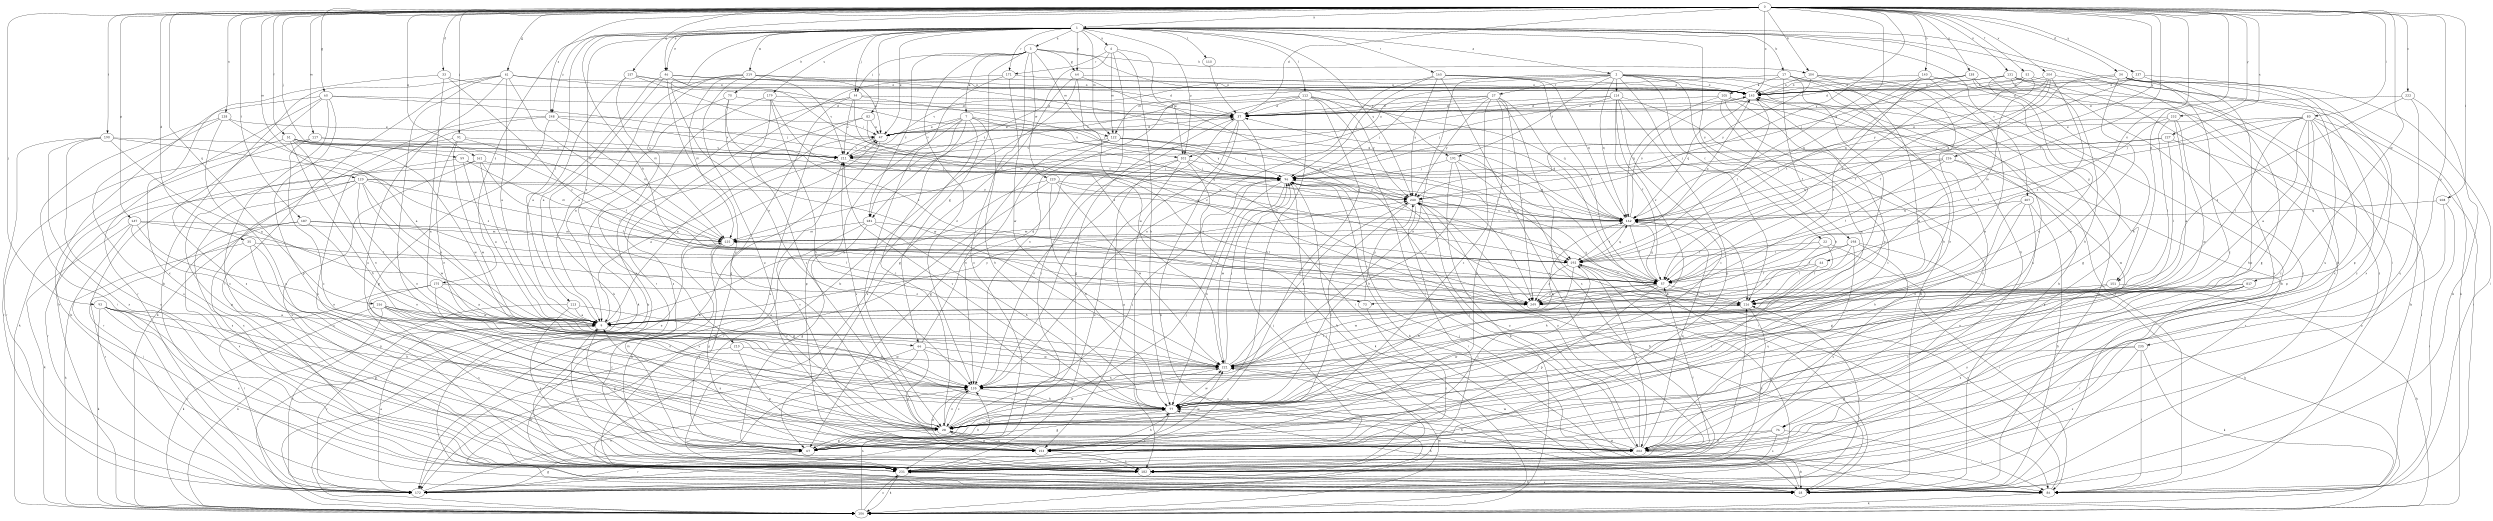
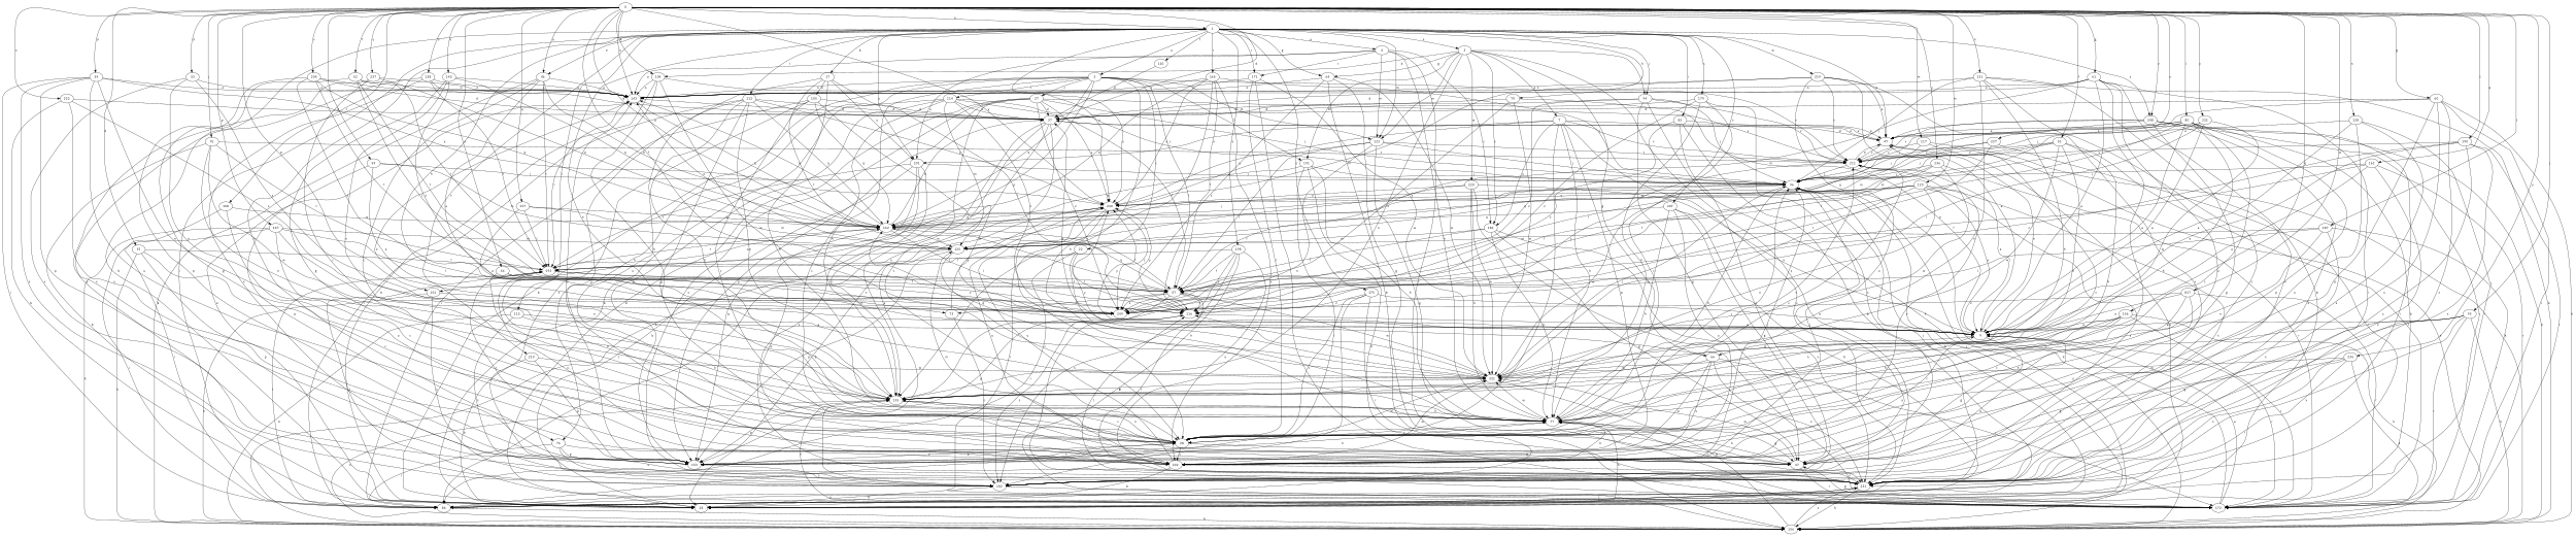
  strict digraph {
    fontname="IBM Plex Sans"
    node [fontname="IBM Plex Sans"]
    edge [fontname="IBM Plex Sans"]
    0
    1
    33
    34
    35
    37
    44
    46
    51
    52
    57
    60
    61
    80
    n15 [label=59]
    91
    93
    104
    108
    117
    120
    128
    131
    138
    140
    143
    147
    151
    156
    157
    161
    162
    187
    190
    204
    n36 [label=817]
    222
    227
    232
    235
    236
    237
    240
    248
    2
    3
    4
    17
    18
    47
    64
    70
    73
    76
    82
    86
    94
    110
    112
    113
    122
    135
    165
    171
    175
    179
    198
    201
    207
    210
    219
    231
    249
    153
    202
    182
    28
    192
    106
    9
    77
    211
    172
    96
    221
    116
    67
    125
    191
    22
    27
    114
    7
    66
    181
    220
    105
    0 -> 1 [label=a]
    0 -> 33 [label=d]
    0 -> 34 [label=d]
    0 -> 35 [label=d]
    0 -> 37 [label=d]
    0 -> 44 [label=e]
    0 -> 46 [label=e]
    0 -> 51 [label=f]
    0 -> 52 [label=f]
    0 -> 57 [label=f]
    0 -> 60 [label=g]
    0 -> 61 [label=g]
    0 -> 80 [label=i]
    0 -> n15 [label=j]
    0 -> 91 [label=j]
    0 -> 93 [label=j]
    0 -> 104 [label=k]
    0 -> 108 [label=l]
    0 -> 117 [label=m]
    0 -> 120 [label=m]
    0 -> 128 [label=n]
    0 -> 131 [label=n]
    0 -> 138 [label=o]
    0 -> 140 [label=o]
    0 -> 143 [label=o]
    0 -> 147 [label=p]
    0 -> 151 [label=p]
    0 -> 156 [label=q]
    0 -> 157 [label=q]
    0 -> 161 [label=q]
    0 -> 162 [label=q]
    0 -> 187 [label=t]
    0 -> 190 [label=t]
    0 -> 204 [label=v]
    0 -> n36 [label=w]
    0 -> 222 [label=x]
    0 -> 227 [label=x]
    0 -> 232 [label=y]
    0 -> 235 [label=y]
    0 -> 236 [label=y]
    0 -> 237 [label=y]
    0 -> 240 [label=y]
    0 -> 248 [label=z]
    1 -> 46 [label=e]
    1 -> 240 [label=y]
    1 -> 248 [label=z]
    1 -> 2 [label=a]
    1 -> 3 [label=a]
    1 -> 4 [label=a]
    1 -> 17 [label=b]
    1 -> 18 [label=b]
    1 -> 47 [label=e]
    1 -> 64 [label=g]
    1 -> 70 [label=h]
    1 -> 73 [label=h]
    1 -> 76 [label=h]
    1 -> 82 [label=i]
    1 -> 86 [label=i]
    1 -> 94 [label=j]
    1 -> 110 [label=l]
    1 -> 112 [label=l]
    1 -> 113 [label=l]
    1 -> 122 [label=m]
    1 -> 135 [label=n]
    1 -> 165 [label=r]
    1 -> 171 [label=r]
    1 -> 175 [label=s]
    1 -> 179 [label=s]
    1 -> 198 [label=u]
    1 -> 201 [label=u]
    1 -> 207 [label=v]
    1 -> 210 [label=v]
    1 -> 219 [label=w]
    33 -> 143 [label=o]
    33 -> 135 [label=n]
    33 -> 231 [label=x]
    33 -> 249 [label=z]
    34 -> 143 [label=o]
    34 -> 240 [label=y]
    34 -> 86 [label=i]
    34 -> 135 [label=n]
    34 -> 153 [label=p]
    34 -> 202 [label=u]
    34 -> 182 [label=s]
    35 -> 153 [label=p]
    35 -> 28 [label=c]
    35 -> 192 [label=t]
    35 -> 106 [label=k]
    37 -> 47 [label=e]
    37 -> 86 [label=i]
    37 -> 135 [label=n]
    37 -> 182 [label=s]
    37 -> 106 [label=k]
    44 -> 57 [label=f]
    44 -> 249 [label=z]
    44 -> 28 [label=c]
    46 -> 143 [label=o]
    46 -> 162 [label=q]
    46 -> 28 [label=c]
    46 -> 192 [label=t]
    46 -> 106 [label=k]
    46 -> 9 [label=a]
    51 -> 162 [label=q]
    51 -> 135 [label=n]
    51 -> 77 [label=h]
    51 -> 211 [label=v]
    51 -> 172 [label=r]
    51 -> 96 [label=j]
    51 -> 221 [label=w]
    52 -> 57 [label=f]
    52 -> 143 [label=o]
    52 -> 192 [label=t]
    52 -> 116 [label=l]
    52 -> 67 [label=g]
    57 -> 162 [label=q]
    57 -> 73 [label=f]
    57 -> 249 [label=z]
    57 -> 153 [label=p]
    57 -> 221 [label=w]
    57 -> 116 [label=l]
    60 -> 37 [label=d]
    60 -> 231 [label=x]
    60 -> 153 [label=p]
    60 -> 182 [label=s]
    60 -> 106 [label=k]
    60 -> 172 [label=r]
    60 -> 96 [label=j]
    61 -> 37 [label=d]
    61 -> 143 [label=o]
    61 -> 18 [label=b]
    61 -> 86 [label=i]
    61 -> 202 [label=u]
    61 -> 28 [label=c]
    61 -> 9 [label=a]
    61 -> 125 [label=m]
    80 -> 18 [label=b]
    80 -> 47 [label=e]
    80 -> 86 [label=i]
    80 -> 153 [label=p]
    80 -> 28 [label=c]
    80 -> 9 [label=a]
    80 -> 77 [label=h]
    80 -> 96 [label=j]
    80 -> 116 [label=l]
    80 -> 125 [label=m]
    n15 -> 153 [label=p]
    n15 -> 9 [label=a]
    n15 -> 96 [label=j]
    n15 -> 125 [label=m]
    91 -> 18 [label=b]
    91 -> 135 [label=n]
    91 -> 192 [label=t]
    91 -> 211 [label=v]
    91 -> 221 [label=w]
    93 -> 231 [label=x]
    93 -> 106 [label=k]
    93 -> 9 [label=a]
    93 -> 77 [label=h]
    93 -> 172 [label=r]
    93 -> 67 [label=g]
    104 -> 143 [label=o]
    104 -> 240 [label=y]
    104 -> 18 [label=b]
    104 -> 77 [label=h]
    104 -> 221 [label=w]
    108 -> 162 [label=q]
    108 -> 86 [label=i]
    108 -> 202 [label=u]
    117 -> 57 [label=f]
    117 -> 28 [label=c]
    117 -> 106 [label=k]
    117 -> 211 [label=v]
    120 -> 57 [label=f]
    120 -> 162 [label=q]
    120 -> 240 [label=y]
    120 -> 135 [label=n]
    120 -> 231 [label=x]
    120 -> 182 [label=s]
    120 -> 9 [label=a]
    120 -> 221 [label=w]
    128 -> 47 [label=e]
    128 -> 86 [label=i]
    128 -> 202 [label=u]
    128 -> 182 [label=s]
    128 -> 9 [label=a]
    131 -> 143 [label=o]
    131 -> 135 [label=n]
    131 -> 231 [label=x]
    131 -> 182 [label=s]
    131 -> 106 [label=k]
    131 -> 77 [label=h]
    131 -> 96 [label=j]
    138 -> 37 [label=d]
    138 -> 143 [label=o]
    138 -> 231 [label=x]
    138 -> 182 [label=s]
    138 -> 192 [label=t]
    140 -> 143 [label=o]
    140 -> 162 [label=q]
    140 -> 135 [label=n]
    140 -> 249 [label=z]
    140 -> 67 [label=g]
    143 -> 37 [label=d]
    143 -> 162 [label=q]
    143 -> 192 [label=t]
    147 -> 86 [label=i]
    147 -> 135 [label=n]
    147 -> 28 [label=c]
    147 -> 106 [label=k]
    147 -> 116 [label=l]
    147 -> 125 [label=m]
    151 -> 249 [label=z]
    151 -> 182 [label=s]
    151 -> 106 [label=k]
    156 -> 135 [label=n]
    156 -> 28 [label=c]
    156 -> 106 [label=k]
    156 -> 9 [label=a]
    156 -> 77 [label=h]
    156 -> 172 [label=r]
    156 -> 221 [label=w]
-   157 -> 143 [label=o]
+   4 -> 143 [label=o]
    157 -> 162 [label=q]
    157 -> 192 [label=t]
    157 -> 9 [label=a]
    157 -> 125 [label=m]
    161 -> 57 [label=f]
    161 -> 231 [label=x]
    161 -> 9 [label=a]
    161 -> 172 [label=r]
    161 -> 96 [label=j]
    162 -> 37 [label=d]
    162 -> 57 [label=f]
    162 -> 143 [label=o]
    162 -> 192 [label=t]
    162 -> 96 [label=j]
    162 -> 116 [label=l]
    162 -> 125 [label=m]
    187 -> 135 [label=n]
    187 -> 231 [label=x]
    187 -> 172 [label=r]
    187 -> 116 [label=l]
    187 -> 125 [label=m]
    190 -> 231 [label=x]
    190 -> 249 [label=z]
    190 -> 182 [label=s]
    190 -> 9 [label=a]
    190 -> 211 [label=v]
    190 -> 172 [label=r]
    204 -> 37 [label=d]
    204 -> 57 [label=f]
    204 -> 143 [label=o]
    204 -> 162 [label=q]
    204 -> 249 [label=z]
    204 -> 153 [label=p]
    n36 -> 249 [label=z]
    n36 -> 202 [label=u]
    n36 -> 28 [label=c]
    n36 -> 9 [label=a]
    n36 -> 172 [label=r]
    222 -> 37 [label=d]
    222 -> 18 [label=b]
    222 -> 249 [label=z]
    222 -> 202 [label=u]
    227 -> 86 [label=i]
    227 -> 211 [label=v]
    227 -> 96 [label=j]
    227 -> 116 [label=l]
    232 -> 57 [label=f]
    232 -> 47 [label=e]
    232 -> 9 [label=a]
    232 -> 221 [label=w]
    232 -> 116 [label=l]
    235 -> 86 [label=i]
    235 -> 231 [label=x]
    235 -> 106 [label=k]
    235 -> 221 [label=w]
    235 -> 67 [label=g]
    236 -> 57 [label=f]
    236 -> 162 [label=q]
    236 -> 172 [label=r]
    236 -> 96 [label=j]
    236 -> 221 [label=w]
    237 -> 143 [label=o]
    237 -> 162 [label=q]
    237 -> 231 [label=x]
    237 -> 28 [label=c]
    240 -> 162 [label=q]
    240 -> 18 [label=b]
    240 -> 249 [label=z]
    240 -> 202 [label=u]
    240 -> 28 [label=c]
    240 -> 172 [label=r]
    248 -> 47 [label=i]
    248 -> 231 [label=x]
    248 -> 106 [label=k]
    248 -> 211 [label=v]
-   120 -> 172 [label=r]
+   248 -> 172 [label=r]
    248 -> 67 [label=g]
    248 -> 125 [label=m]
    2 -> 143 [label=o]
    2 -> 151 [label=p]
    2 -> 162 [label=q]
    2 -> 18 [label=b]
    2 -> 76 [label=h]
    2 -> 122 [label=m]
    2 -> 135 [label=n]
    2 -> 77 [label=h]
    2 -> 211 [label=v]
    2 -> 116 [label=l]
    2 -> 191 [label=t]
    2 -> 22 [label=c]
    2 -> 27 [label=c]
    2 -> 114 [label=l]
    3 -> 104 [label=k]
    3 -> 64 [label=g]
    3 -> 94 [label=j]
    3 -> 122 [label=m]
    3 -> 135 [label=n]
    3 -> 231 [label=x]
    3 -> 191 [label=t]
    3 -> 7 [label=a]
    3 -> 66 [label=g]
    3 -> 181 [label=s]
    3 -> 220 [label=w]
    4 -> 122 [label=m]
    4 -> 171 [label=r]
    4 -> 201 [label=u]
    4 -> 77 [label=h]
    4 -> 172 [label=r]
    4 -> 181 [label=s]
    17 -> 57 [label=f]
    17 -> 201 [label=u]
    17 -> 202 [label=u]
    17 -> 77 [label=h]
    17 -> 116 [label=l]
    17 -> 105 [label=k]
    18 -> 143 [label=o]
    18 -> 77 [label=h]
    18 -> 96 [label=j]
    47 -> 37 [label=d]
    47 -> 18 [label=b]
    47 -> 211 [label=v]
    64 -> 143 [label=o]
    64 -> 18 [label=b]
    64 -> 249 [label=z]
    64 -> 221 [label=w]
    64 -> 67 [label=g]
    70 -> 37 [label=d]
    70 -> 249 [label=z]
    70 -> 9 [label=a]
    70 -> 221 [label=w]
    73 -> 240 [label=y]
    73 -> 182 [label=s]
    76 -> 86 [label=i]
    76 -> 153 [label=p]
    76 -> 202 [label=u]
    76 -> 182 [label=s]
    82 -> 18 [label=b]
    82 -> 47 [label=e]
    82 -> 249 [label=z]
    82 -> 182 [label=s]
    86 -> 231 [label=x]
    86 -> 192 [label=t]
    86 -> 106 [label=k]
    94 -> 37 [label=d]
    94 -> 249 [label=z]
    94 -> 106 [label=k]
    94 -> 211 [label=v]
    94 -> 96 [label=j]
    94 -> 67 [label=g]
    110 -> 37 [label=d]
    112 -> 37 [label=d]
    112 -> 162 [label=q]
    112 -> 240 [label=y]
    112 -> 86 [label=i]
    112 -> 135 [label=n]
    112 -> 153 [label=p]
    112 -> 77 [label=h]
    112 -> 67 [label=g]
    113 -> 182 [label=s]
    113 -> 106 [label=k]
    113 -> 9 [label=a]
    113 -> 77 [label=h]
    122 -> 57 [label=f]
    122 -> 240 [label=y]
    122 -> 135 [label=n]
    122 -> 211 [label=v]
    122 -> 96 [label=j]
    122 -> 67 [label=g]
    135 -> 143 [label=o]
    135 -> 153 [label=p]
    135 -> 28 [label=c]
    135 -> 77 [label=h]
    165 -> 57 [label=f]
    165 -> 143 [label=o]
    165 -> 162 [label=q]
    165 -> 240 [label=y]
    165 -> 135 [label=n]
    165 -> 231 [label=x]
    165 -> 96 [label=j]
    171 -> 143 [label=o]
    171 -> 28 [label=c]
    171 -> 172 [label=r]
    171 -> 221 [label=w]
    175 -> 249 [label=z]
    175 -> 182 [label=s]
    175 -> 28 [label=c]
    175 -> 9 [label=a]
    175 -> 172 [label=r]
    179 -> 37 [label=d]
    179 -> 249 [label=z]
    179 -> 182 [label=s]
    179 -> 28 [label=c]
    179 -> 77 [label=h]
    198 -> 57 [label=f]
    198 -> 202 [label=u]
    198 -> 182 [label=s]
    198 -> 192 [label=t]
    198 -> 106 [label=k]
    198 -> 116 [label=l]
    201 -> 18 [label=b]
    201 -> 135 [label=n]
    201 -> 231 [label=x]
    201 -> 153 [label=p]
    201 -> 192 [label=t]
    201 -> 96 [label=j]
    207 -> 162 [label=q]
    207 -> 18 [label=b]
    207 -> 202 [label=u]
    207 -> 77 [label=h]
    207 -> 67 [label=g]
    210 -> 18 [label=b]
    210 -> 153 [label=p]
    210 -> 221 [label=w]
    219 -> 143 [label=o]
    219 -> 47 [label=e]
    219 -> 231 [label=x]
    219 -> 202 [label=u]
    219 -> 9 [label=a]
    219 -> 211 [label=v]
    219 -> 125 [label=m]
    231 -> 57 [label=f]
    231 -> 86 [label=i]
    231 -> 106 [label=k]
    231 -> 96 [label=j]
    231 -> 116 [label=l]
    153 -> 182 [label=s]
    153 -> 28 [label=c]
    153 -> 192 [label=t]
    153 -> 77 [label=h]
    202 -> 143 [label=o]
    202 -> 162 [label=q]
    202 -> 240 [label=y]
    202 -> 18 [label=b]
    202 -> 231 [label=x]
    202 -> 9 [label=a]
    202 -> 77 [label=h]
    202 -> 211 [label=v]
    202 -> 96 [label=j]
    202 -> 221 [label=w]
    182 -> 18 [label=b]
    182 -> 9 [label=a]
    182 -> 172 [label=r]
    28 -> 135 [label=n]
    28 -> 153 [label=p]
    28 -> 202 [label=u]
    28 -> 211 [label=v]
    28 -> 96 [label=j]
    28 -> 221 [label=w]
    28 -> 67 [label=g]
    192 -> 57 [label=f]
    192 -> 162 [label=q]
    192 -> 249 [label=z]
    192 -> 202 [label=u]
    192 -> 77 [label=h]
    192 -> 172 [label=r]
    106 -> 47 [label=e]
    106 -> 135 [label=n]
    106 -> 231 [label=x]
    106 -> 221 [label=w]
    9 -> 240 [label=y]
    9 -> 47 [label=e]
    9 -> 172 [label=r]
    9 -> 67 [label=g]
    9 -> 66 [label=g]
    77 -> 231 [label=x]
    77 -> 28 [label=c]
    77 -> 211 [label=v]
    77 -> 221 [label=w]
    77 -> 67 [label=g]
    211 -> 47 [label=e]
    211 -> 249 [label=z]
    211 -> 9 [label=a]
    211 -> 96 [label=j]
    172 -> 135 [label=n]
    172 -> 9 [label=a]
    172 -> 96 [label=j]
    172 -> 116 [label=l]
    172 -> 67 [label=g]
    96 -> 240 [label=y]
    96 -> 18 [label=b]
    96 -> 106 [label=k]
    96 -> 77 [label=h]
    96 -> 221 [label=w]
    221 -> 162 [label=q]
    221 -> 240 [label=y]
    221 -> 135 [label=n]
    221 -> 96 [label=j]
    221 -> 116 [label=l]
    116 -> 240 [label=y]
    116 -> 182 [label=s]
    116 -> 9 [label=a]
    67 -> 77 [label=h]
    67 -> 172 [label=r]
    67 -> 96 [label=j]
    67 -> 221 [label=w]
    67 -> 125 [label=m]
    125 -> 143 [label=o]
    125 -> 153 [label=p]
    125 -> 28 [label=c]
    125 -> 192 [label=t]
    191 -> 162 [label=q]
    191 -> 86 [label=i]
    191 -> 106 [label=k]
    191 -> 77 [label=h]
    191 -> 96 [label=j]
    22 -> 86 [label=i]
    22 -> 192 [label=t]
    22 -> 77 [label=h]
    22 -> 116 [label=l]
    27 -> 37 [label=d]
    27 -> 240 [label=y]
    27 -> 18 [label=b]
    27 -> 249 [label=z]
    27 -> 153 [label=p]
    27 -> 182 [label=s]
    27 -> 28 [label=c]
    27 -> 211 [label=v]
    27 -> 96 [label=j]
    114 -> 37 [label=d]
    114 -> 57 [label=f]
    114 -> 18 [label=b]
    114 -> 249 [label=z]
    114 -> 153 [label=p]
    114 -> 28 [label=c]
    114 -> 96 [label=j]
    114 -> 125 [label=m]
    7 -> 240 [label=y]
    7 -> 47 [label=e]
    7 -> 201 [label=u]
    7 -> 231 [label=x]
    7 -> 153 [label=p]
    7 -> 28 [label=c]
    7 -> 77 [label=h]
    7 -> 211 [label=v]
    7 -> 181 [label=s]
    66 -> 37 [label=d]
    66 -> 231 [label=x]
    66 -> 153 [label=p]
    66 -> 202 [label=u]
    66 -> 172 [label=r]
    66 -> 221 [label=w]
    181 -> 57 [label=f]
    181 -> 231 [label=x]
    181 -> 77 [label=h]
    181 -> 67 [label=g]
    181 -> 125 [label=m]
    220 -> 57 [label=f]
    220 -> 240 [label=y]
    220 -> 9 [label=a]
    220 -> 77 [label=h]
    220 -> 172 [label=r]
    220 -> 221 [label=w]
    105 -> 37 [label=d]
    105 -> 162 [label=q]
    105 -> 86 [label=i]
    105 -> 231 [label=x]
    105 -> 28 [label=c]
    105 -> 221 [label=w]
  }
